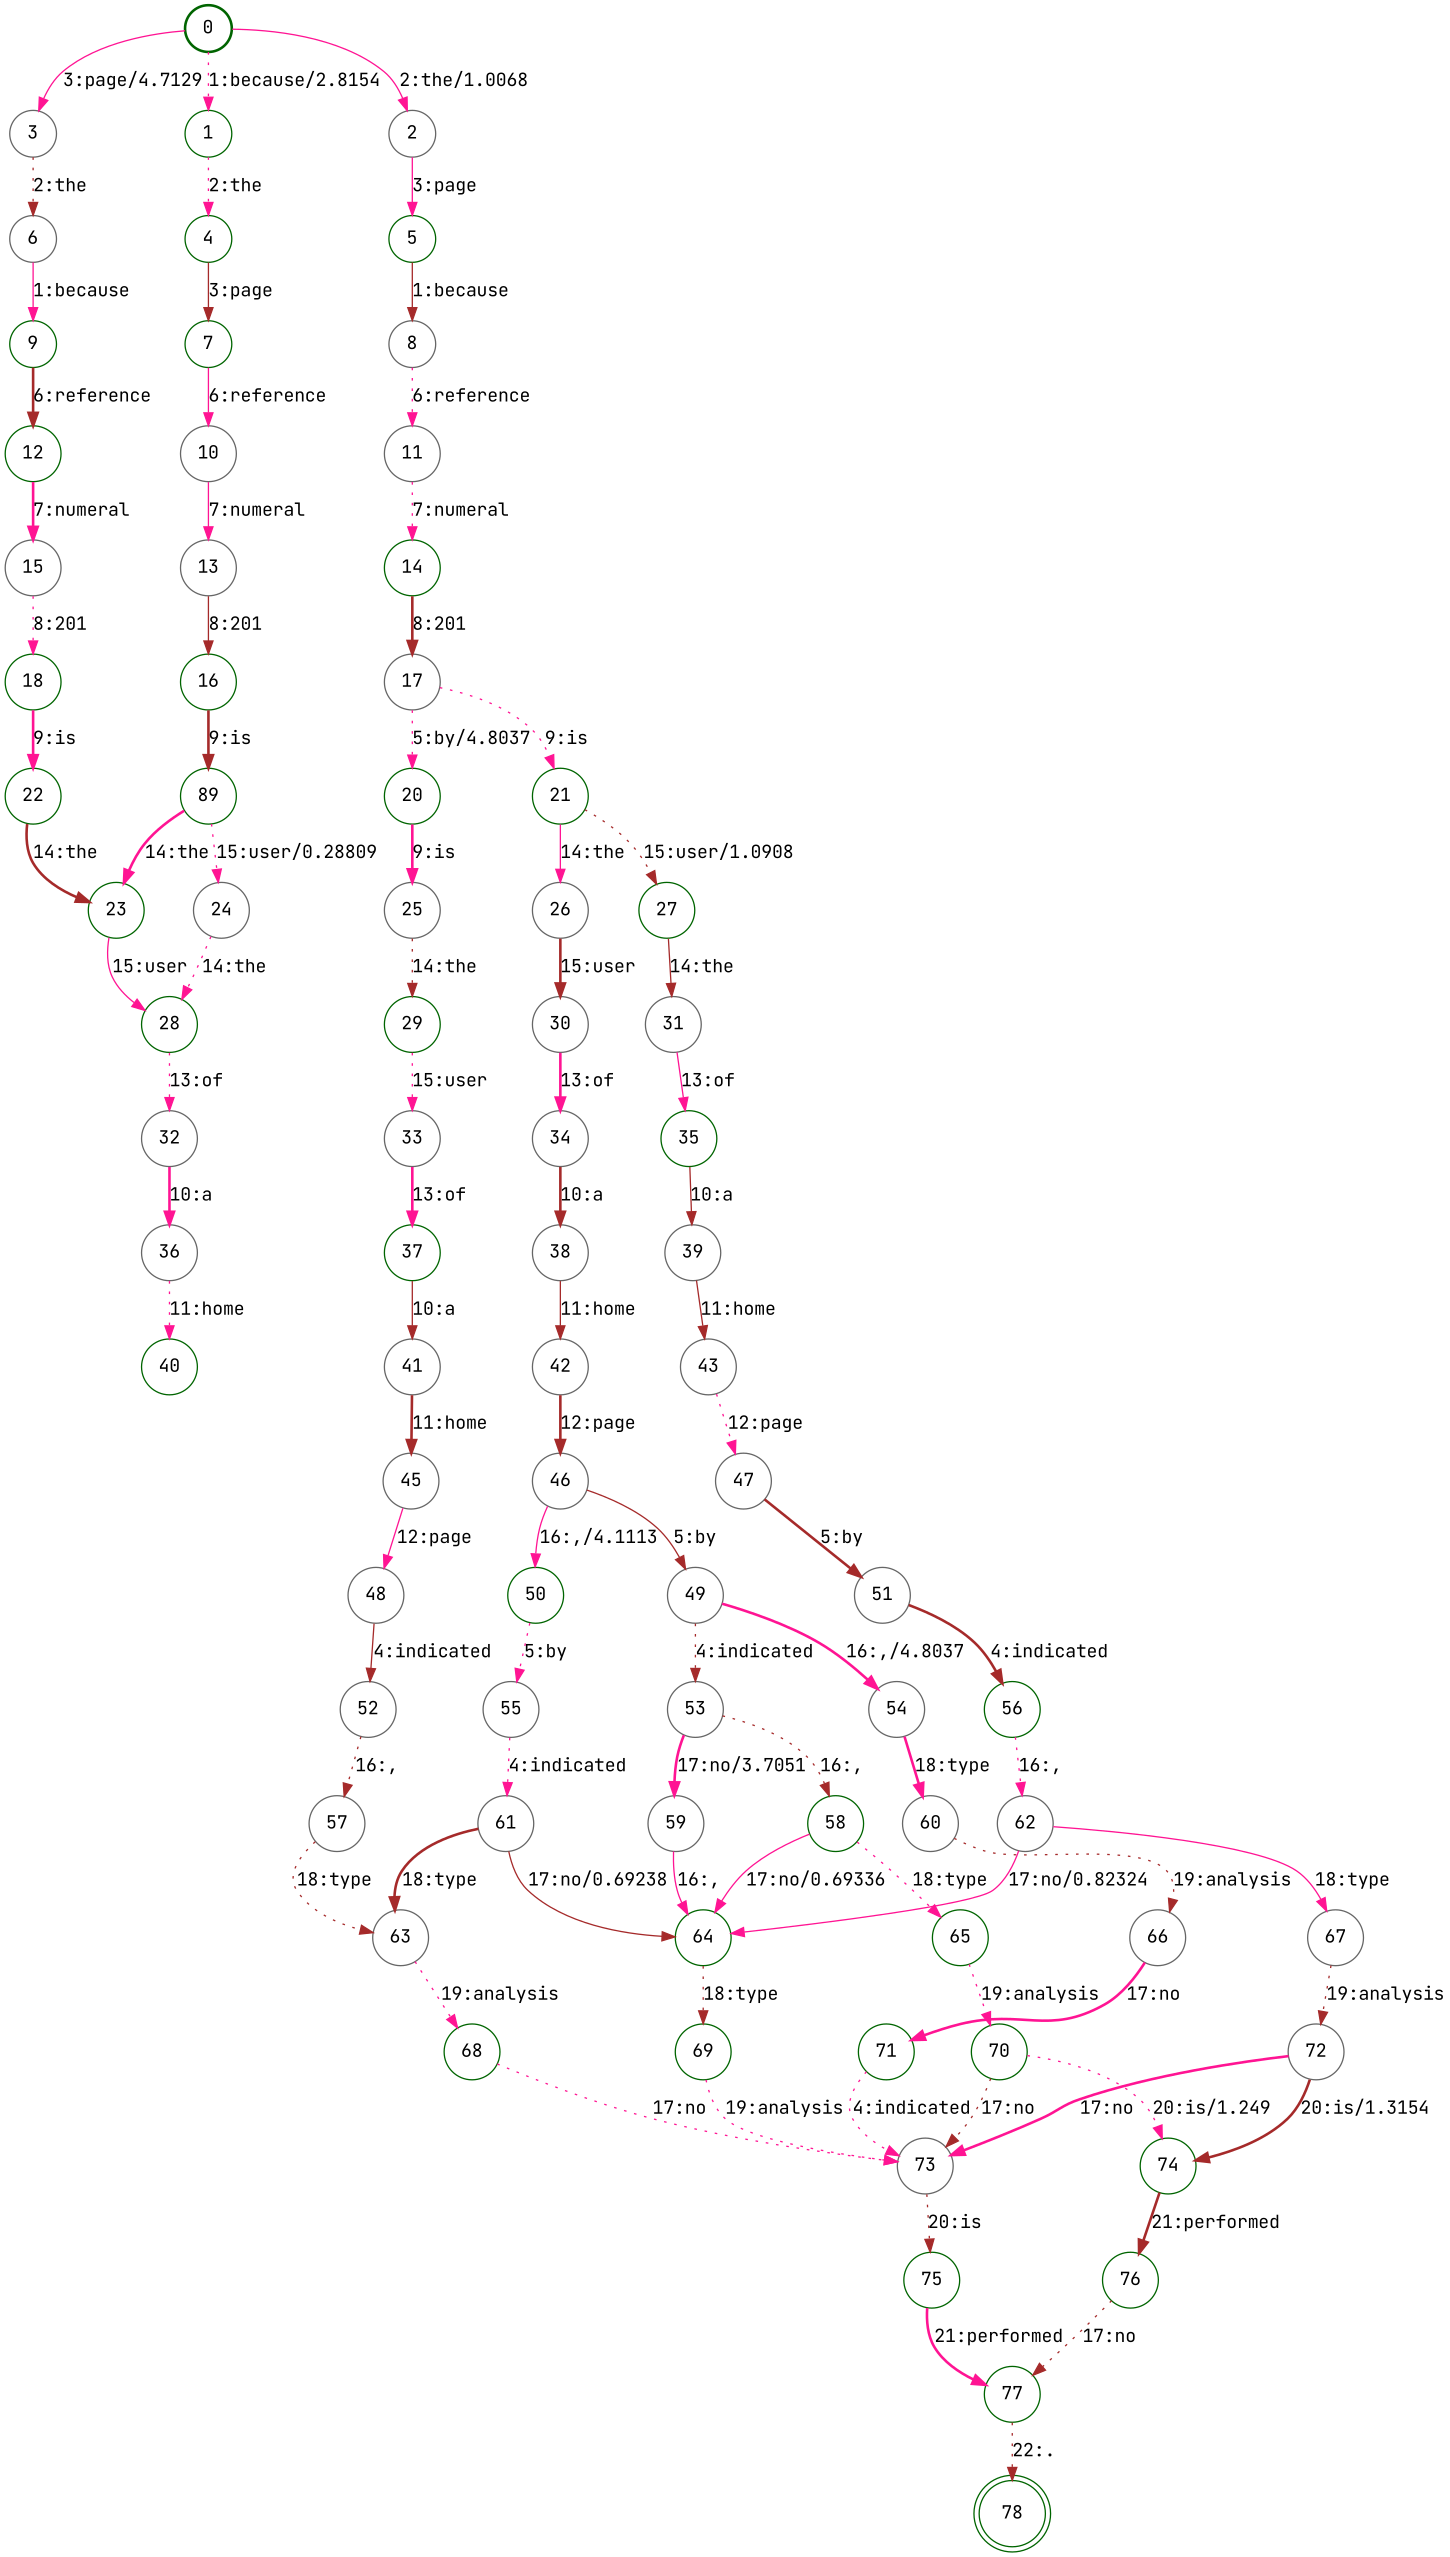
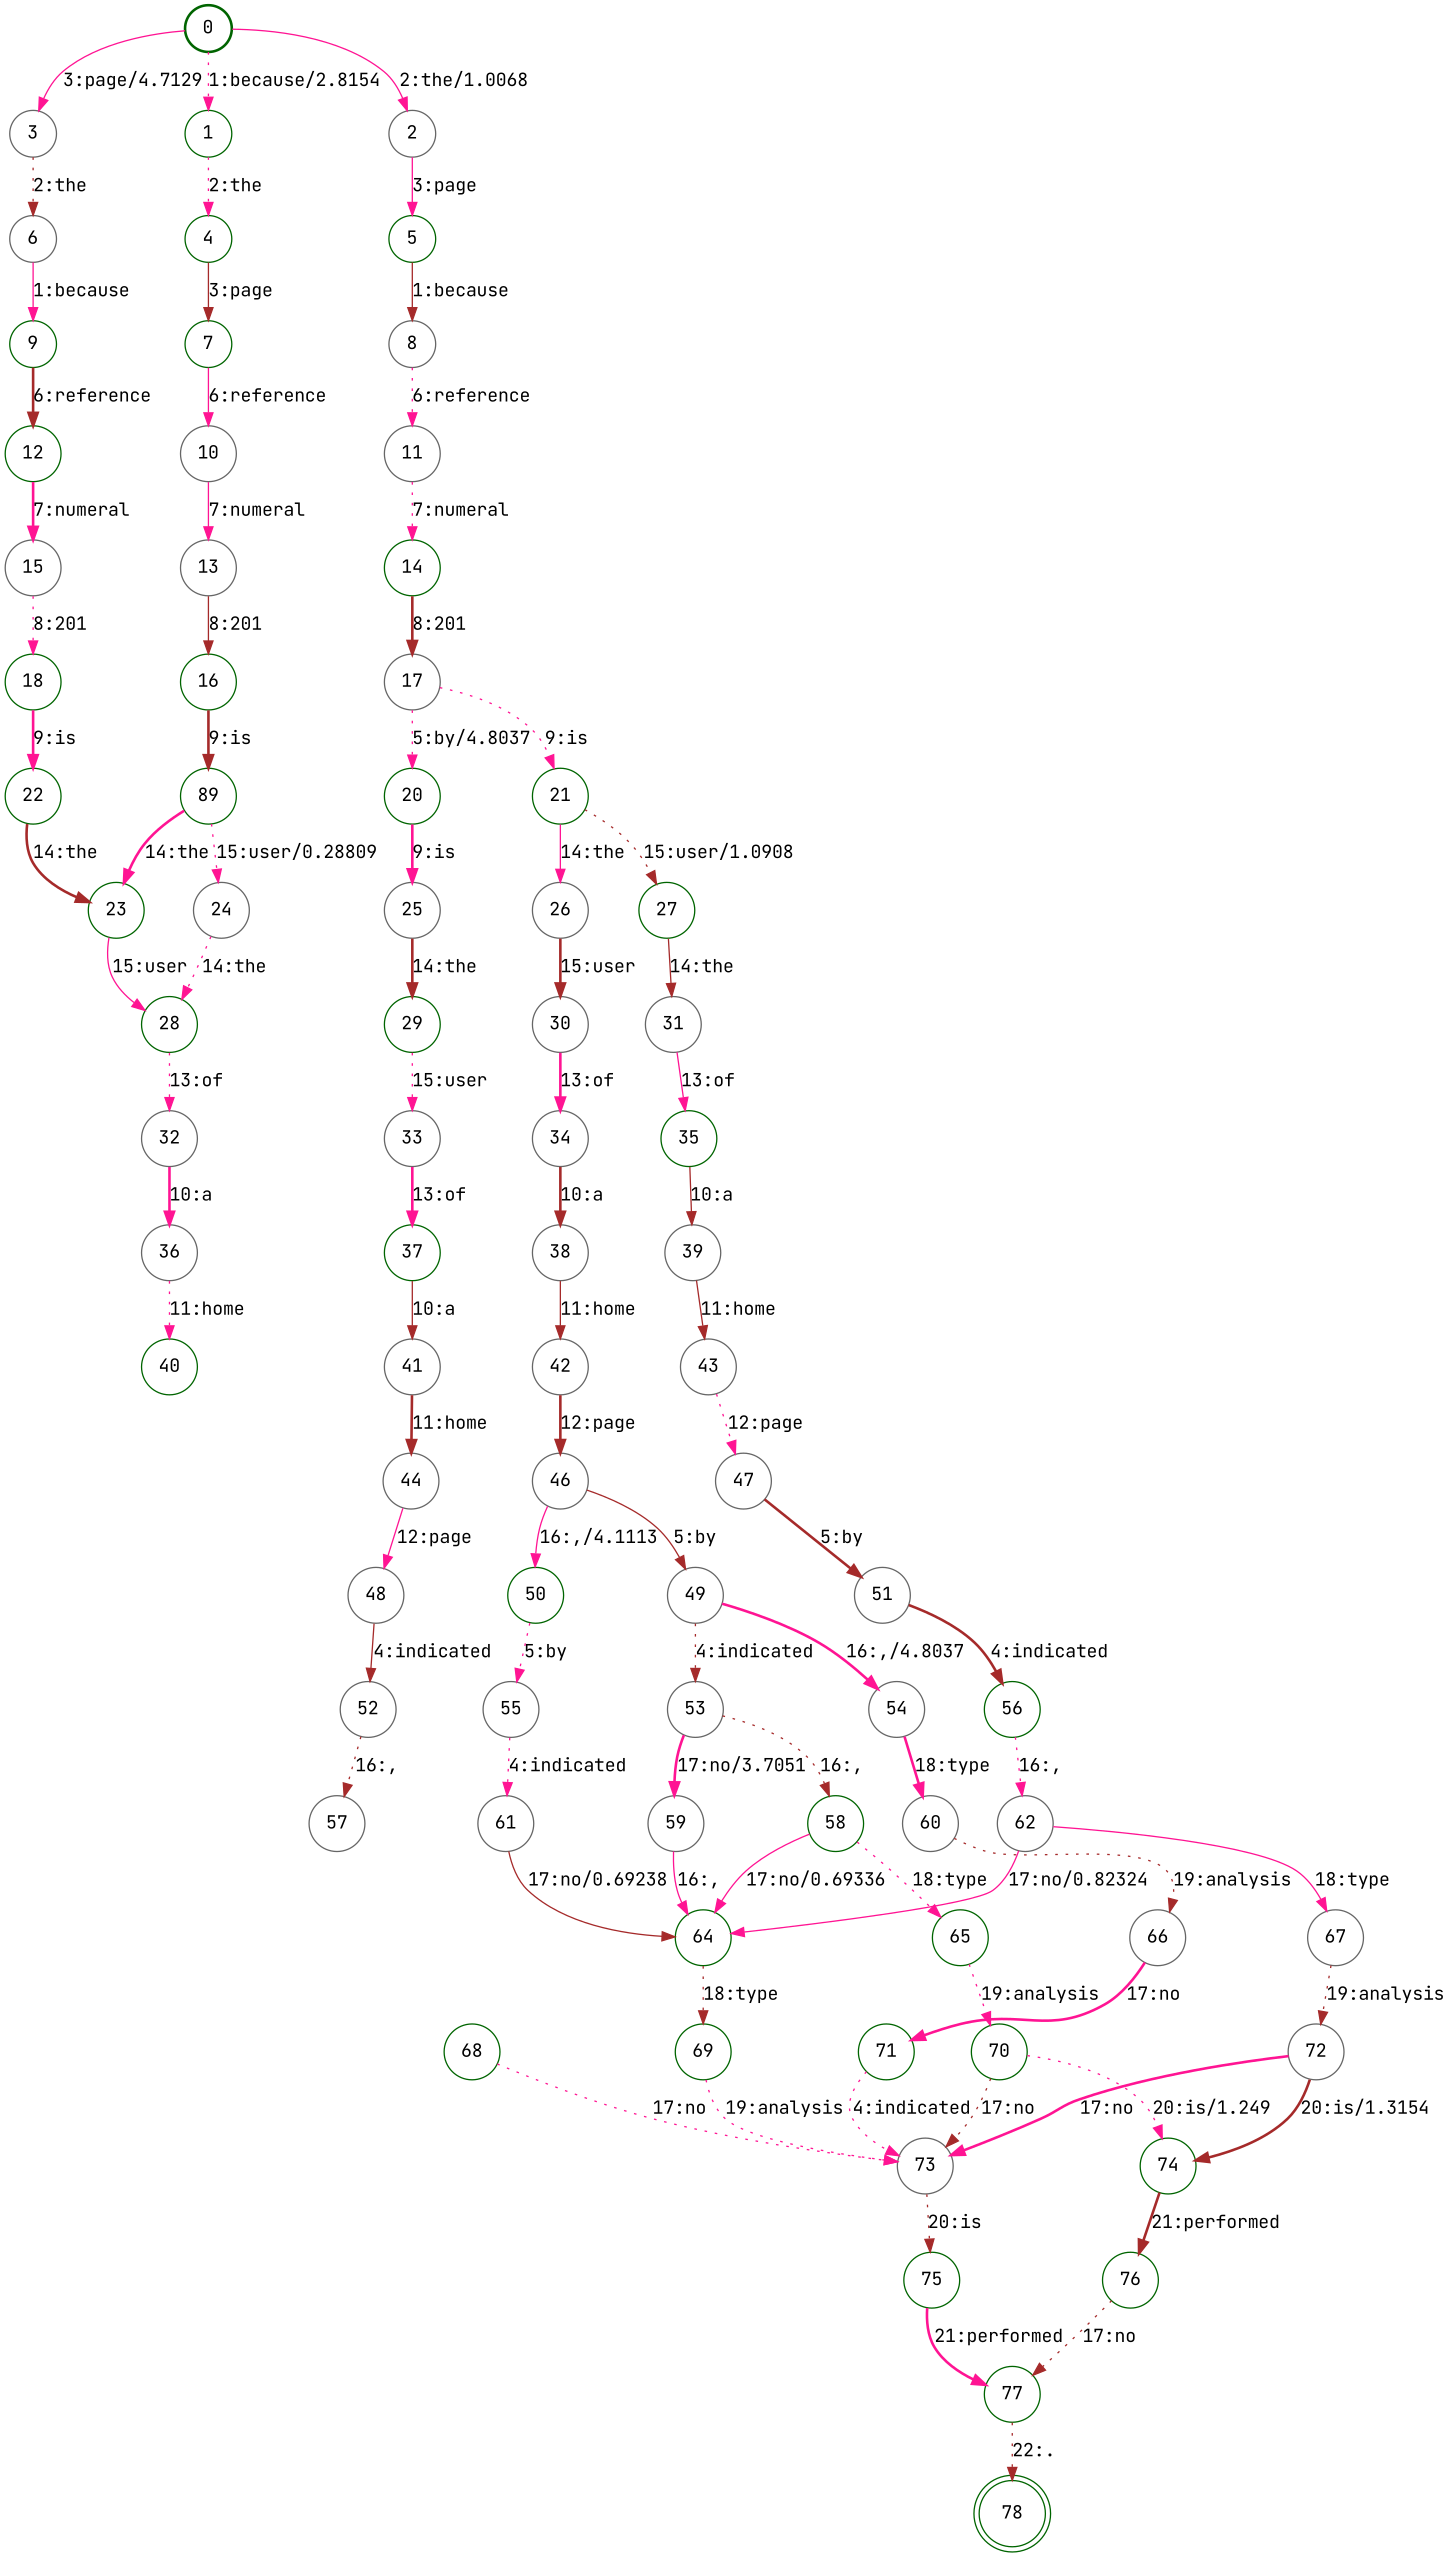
  digraph {
    fontname="JetBrains Mono"
    nodesep=0.25
    rankdir=TB
    ranksep=0.4
    node [color=gray40 fontname="JetBrains Mono" fontsize=14 shape=circle style=solid]
    edge [color=deeppink fontname="JetBrains Mono" fontsize=14 style=dotted]
    n1 [color=darkgreen label=0 style=bold]
    n2 [color=darkgreen label=1]
    n3 [label=2]
    n4 [label=3]
    n5 [color=darkgreen label=4]
    n6 [color=darkgreen label=5]
    n7 [label=6]
    n8 [color=darkgreen label=7]
    n9 [label=8]
    n10 [color=darkgreen label=9]
    n11 [label=10]
    n12 [label=11]
    n13 [color=darkgreen label=12]
    n14 [label=13]
    n15 [color=darkgreen label=14]
    n16 [label=15]
    n17 [color=darkgreen label=16]
    n18 [label=17]
    n19 [color=darkgreen label=18]
    n20 [color=darkgreen label=89]
    n21 [color=darkgreen label=20]
    n22 [color=darkgreen label=21]
    n23 [color=darkgreen label=22]
    n24 [color=darkgreen label=23]
    n25 [label=24]
    n26 [label=25]
    n27 [label=26]
    n28 [color=darkgreen label=27]
    n29 [color=darkgreen label=28]
    n30 [color=darkgreen label=29]
    n31 [label=30]
    n32 [label=31]
    n33 [label=32]
    n34 [label=33]
    n35 [label=34]
    n36 [color=darkgreen label=35]
    n37 [label=36]
    n38 [color=darkgreen label=37]
    n39 [label=38]
    n40 [label=39]
    n41 [color=darkgreen label=40]
    n42 [label=41]
    n43 [label=42]
    n44 [label=43]
-   n45 [label=45]
+   n45 [label=44]
    n46 [label=46]
    n47 [label=47]
    n48 [label=48]
    n49 [label=49]
    n50 [color=darkgreen label=50]
    n51 [label=51]
    n52 [label=52]
    n53 [label=53]
    n54 [label=54]
    n55 [label=55]
    n56 [color=darkgreen label=56]
    n57 [label=57]
    n58 [color=darkgreen label=58]
    n59 [label=59]
    n60 [label=60]
    n61 [label=61]
    n62 [label=62]
-   n63 [label=63]
    n64 [color=darkgreen label=64]
    n65 [color=darkgreen label=65]
    n66 [label=66]
    n67 [label=67]
    n68 [color=darkgreen label=68]
    n69 [color=darkgreen label=69]
    n70 [color=darkgreen label=70]
    n71 [color=darkgreen label=71]
    n72 [label=72]
    n73 [label=73]
    n74 [color=darkgreen label=74]
    n75 [color=darkgreen label=75]
    n76 [color=darkgreen label=76]
    n77 [color=darkgreen label=77]
    n78 [color=darkgreen label=78 shape=doublecircle]
    n1 -> n2 [label="1:because/2.8154"]
    n1 -> n3 [label="2:the/1.0068" style=solid]
    n1 -> n4 [label="3:page/4.7129" style=solid]
    n2 -> n5 [label="2:the"]
    n3 -> n6 [label="3:page" style=solid]
    n4 -> n7 [color=brown label="2:the"]
    n5 -> n8 [color=brown label="3:page" style=solid]
    n6 -> n9 [color=brown label="1:because" style=solid]
    n7 -> n10 [label="1:because" style=solid]
    n8 -> n11 [label="6:reference" style=solid]
    n9 -> n12 [label="6:reference"]
    n10 -> n13 [color=brown label="6:reference" style=bold]
    n11 -> n14 [label="7:numeral" style=solid]
    n12 -> n15 [label="7:numeral"]
    n13 -> n16 [label="7:numeral" style=bold]
    n14 -> n17 [color=brown label="8:201" style=solid]
    n15 -> n18 [color=brown label="8:201" style=bold]
    n16 -> n19 [label="8:201"]
    n17 -> n20 [color=brown label="9:is" style=bold]
    n18 -> n21 [label="5:by/4.8037"]
    n18 -> n22 [label="9:is"]
    n19 -> n23 [label="9:is" style=bold]
    n20 -> n24 [label="14:the" style=bold]
    n20 -> n25 [label="15:user/0.28809"]
    n21 -> n26 [label="9:is" style=bold]
    n22 -> n27 [label="14:the" style=solid]
    n22 -> n28 [color=brown label="15:user/1.0908"]
    n23 -> n24 [color=brown label="14:the" style=bold]
    n24 -> n29 [label="15:user" style=solid]
    n25 -> n29 [label="14:the"]
-   n26 -> n30 [color=brown label="14:the"]
+   n26 -> n30 [color=brown label="14:the" style=bold]
    n27 -> n31 [color=brown label="15:user" style=bold]
    n28 -> n32 [color=brown label="14:the" style=solid]
    n29 -> n33 [label="13:of"]
    n30 -> n34 [label="15:user"]
    n31 -> n35 [label="13:of" style=bold]
    n32 -> n36 [label="13:of" style=solid]
    n33 -> n37 [label="10:a" style=bold]
    n34 -> n38 [label="13:of" style=bold]
    n35 -> n39 [color=brown label="10:a" style=bold]
    n36 -> n40 [color=brown label="10:a" style=solid]
    n37 -> n41 [label="11:home"]
    n38 -> n42 [color=brown label="10:a" style=solid]
    n39 -> n43 [color=brown label="11:home" style=solid]
    n40 -> n44 [color=brown label="11:home" style=solid]
    n42 -> n45 [color=brown label="11:home" style=bold]
    n43 -> n46 [color=brown label="12:page" style=bold]
    n44 -> n47 [label="12:page"]
    n45 -> n48 [label="12:page" style=solid]
    n46 -> n49 [color=brown label="5:by" style=solid]
    n46 -> n50 [label="16:,/4.1113" style=solid]
    n47 -> n51 [color=brown label="5:by" style=bold]
    n48 -> n52 [color=brown label="4:indicated" style=solid]
    n49 -> n53 [color=brown label="4:indicated"]
    n49 -> n54 [label="16:,/4.8037" style=bold]
    n50 -> n55 [label="5:by"]
    n51 -> n56 [color=brown label="4:indicated" style=bold]
    n52 -> n57 [color=brown label="16:,"]
    n53 -> n58 [color=brown label="16:,"]
    n53 -> n59 [label="17:no/3.7051" style=bold]
    n54 -> n60 [label="18:type" style=bold]
    n55 -> n61 [label="4:indicated"]
    n56 -> n62 [label="16:,"]
-   n57 -> n63 [color=brown label="18:type"]
    n58 -> n64 [label="17:no/0.69336" style=solid]
    n58 -> n65 [label="18:type"]
    n59 -> n64 [label="16:," style=solid]
    n60 -> n66 [color=brown label="19:analysis"]
-   n61 -> n63 [color=brown label="18:type" style=bold]
    n61 -> n64 [color=brown label="17:no/0.69238" style=solid]
    n62 -> n64 [label="17:no/0.82324" style=solid]
    n62 -> n67 [label="18:type" style=solid]
-   n63 -> n68 [label="19:analysis"]
    n64 -> n69 [color=brown label="18:type"]
    n65 -> n70 [label="19:analysis"]
    n66 -> n71 [label="17:no" style=bold]
    n67 -> n72 [color=brown label="19:analysis"]
    n68 -> n73 [label="17:no"]
    n69 -> n73 [label="19:analysis"]
    n70 -> n73 [color=brown label="17:no"]
    n70 -> n74 [label="20:is/1.249"]
    n71 -> n73 [label="4:indicated"]
    n72 -> n73 [label="17:no" style=bold]
    n72 -> n74 [color=brown label="20:is/1.3154" style=bold]
    n73 -> n75 [color=brown label="20:is"]
    n74 -> n76 [color=brown label="21:performed" style=bold]
    n75 -> n77 [label="21:performed" style=bold]
    n76 -> n77 [color=brown label="17:no"]
    n77 -> n78 [color=brown label="22:."]
  }
